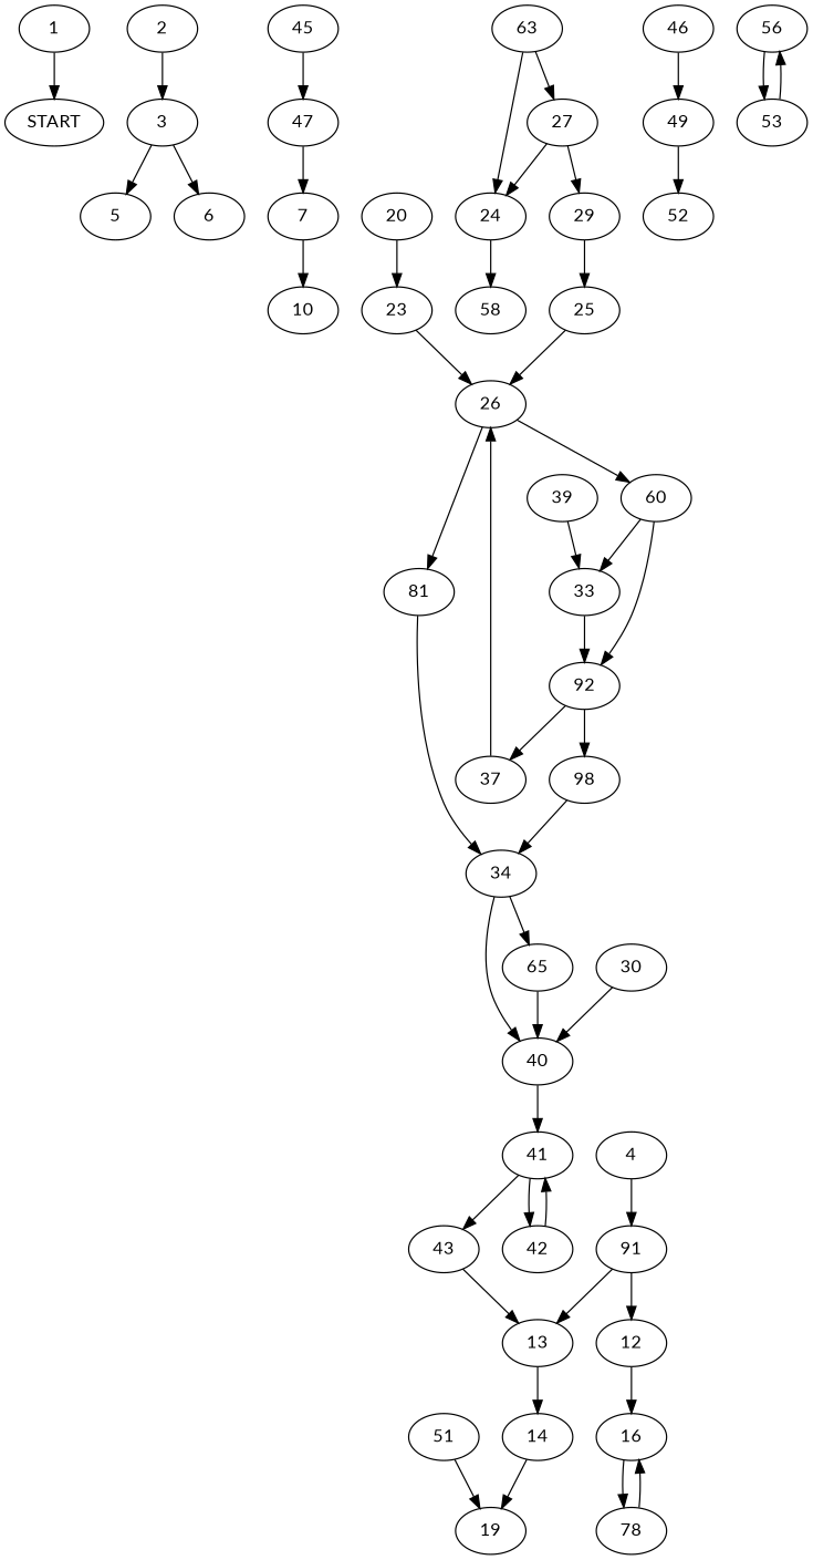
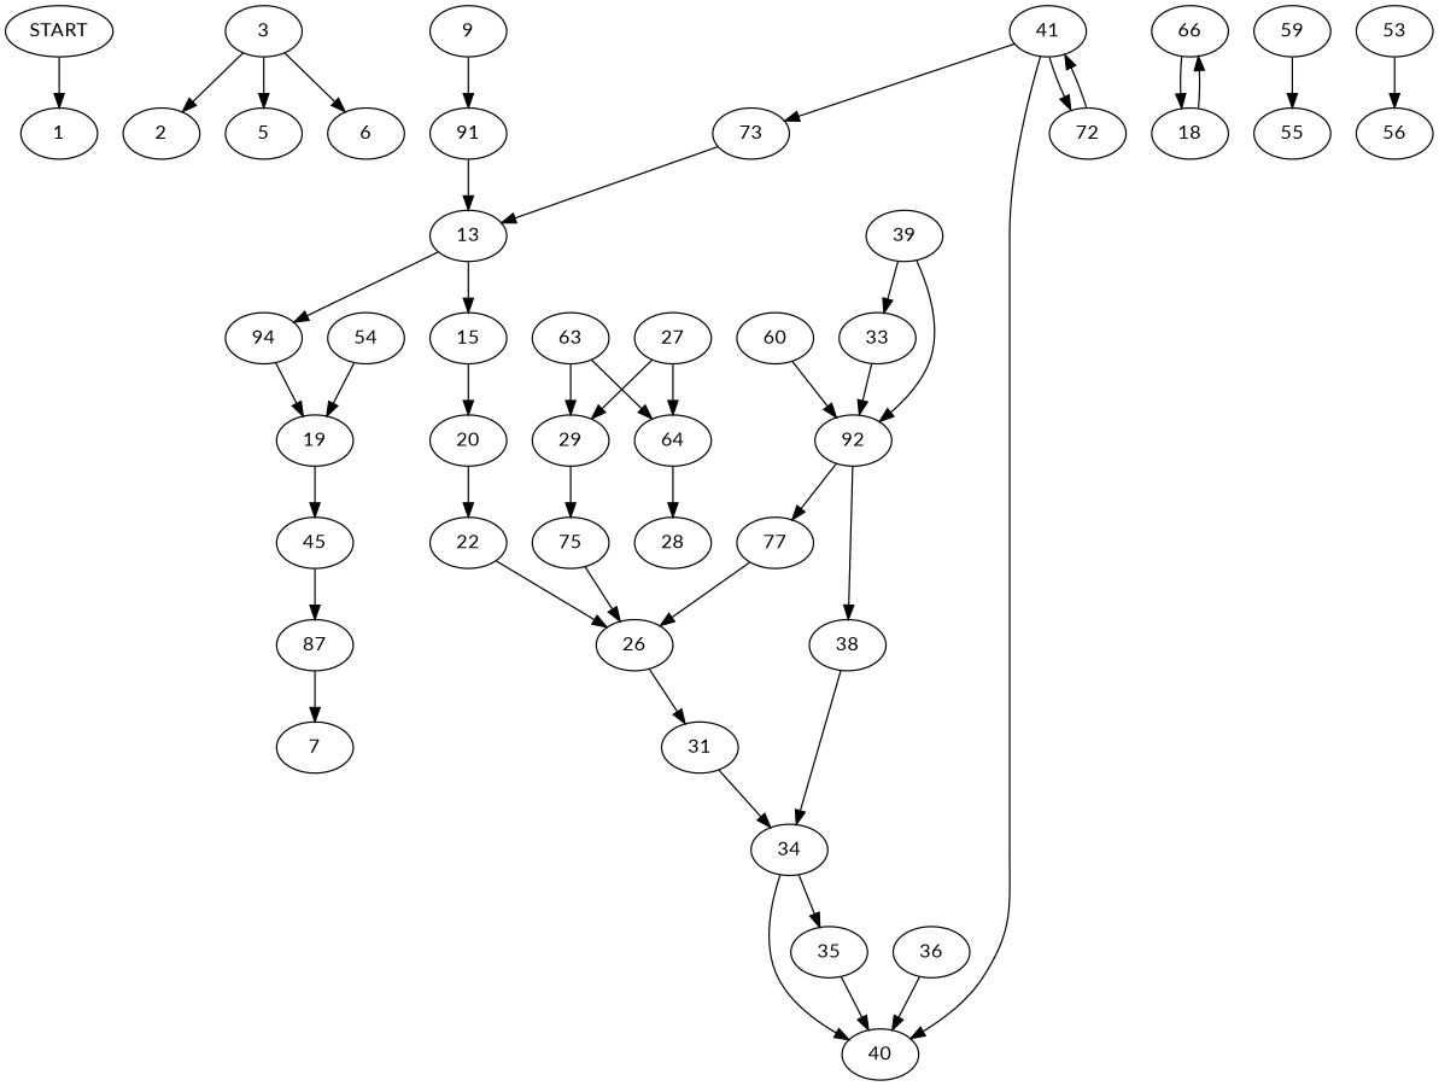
  digraph {
    fontname=Lato
    node [fontname=Lato]
    edge [fontname=Lato]
    n1 [label=START]
    1
    2
    3
    5
    6
    7
-   10
    n9 [label=91]
-   9 [label=4]
-   12
+   9
    13
-   16
-   14
-   18 [label=78]
+   16 [label=66]
+   14 [label=94]
+   15
+   18
    19
    20
    45
-   22 [label=23]
-   47
+   22
+   47 [label=87]
    26
    n23 [label=63]
-   24
+   24 [label=64]
    27
-   28 [label=58]
-   25
+   28
+   25 [label=75]
    29
    n29 [label=60]
-   31 [label=81]
+   31
    n31 [label=92]
    33
    34
-   37
-   38 [label=98]
-   35 [label=65]
+   37 [label=77]
+   38
+   35
    40
    39
-   36 [label=30]
+   36
    41
-   42
-   43
-   46
-   49
-   52
+   42 [label=72]
+   43 [label=73]
+   49 [label=59]
+   52 [label=55]
    n46 [label=56]
    53
-   51
-   1 -> n1
-   2 -> 3
+   51 [label=54]
+   n1 -> 1
+   3 -> 2
    3 -> 5
    3 -> 6
-   7 -> 10
-   n9 -> 12
    n9 -> 13
    9 -> n9
-   12 -> 16
    13 -> 14
+   13 -> 15
    16 -> 18
    14 -> 19
+   15 -> 20
    18 -> 16
+   19 -> 45
    20 -> 22
    45 -> 47
    22 -> 26
    47 -> 7
-   26 -> n29
    26 -> 31
    n23 -> 24
-   n23 -> 27
+   n23 -> 29
    24 -> 28
    27 -> 24
    27 -> 29
    25 -> 26
    29 -> 25
    n29 -> n31
-   n29 -> 33
    31 -> 34
    n31 -> 37
    n31 -> 38
    33 -> n31
    34 -> 35
    34 -> 40
    37 -> 26
    38 -> 34
    35 -> 40
-   40 -> 41
+   41 -> 40
+   39 -> n31
    39 -> 33
    36 -> 40
    41 -> 42
    41 -> 43
    42 -> 41
    43 -> 13
-   46 -> 49
    49 -> 52
-   n46 -> 53
    53 -> n46
    51 -> 19
  }
